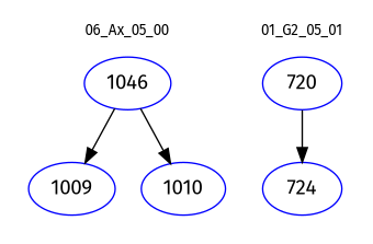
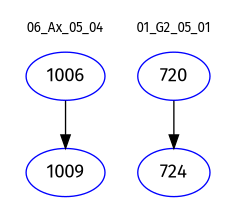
  digraph {
    fontname="Fira Sans"
    node [color=blue fontname="Fira Sans"]
    edge [color=black fontname="Fira Sans"]
-   n1 [label=1046]
+   n1 [label=1006]
    n2 [label=1009]
-   n3 [label=1010]
    n4 [label=720]
    n5 [label=724]
    subgraph cluster_1 {
      color=white
      fontsize=10
-     label="06_Ax_05_00"
+     label="06_Ax_05_04"
      n1
      n2
-     n3
    }
    subgraph cluster_2 {
      color=white
      fontsize=10
      label="01_G2_05_01"
      n4
      n5
    }
    n1 -> n2
-   n1 -> n3
    n4 -> n5
  }
